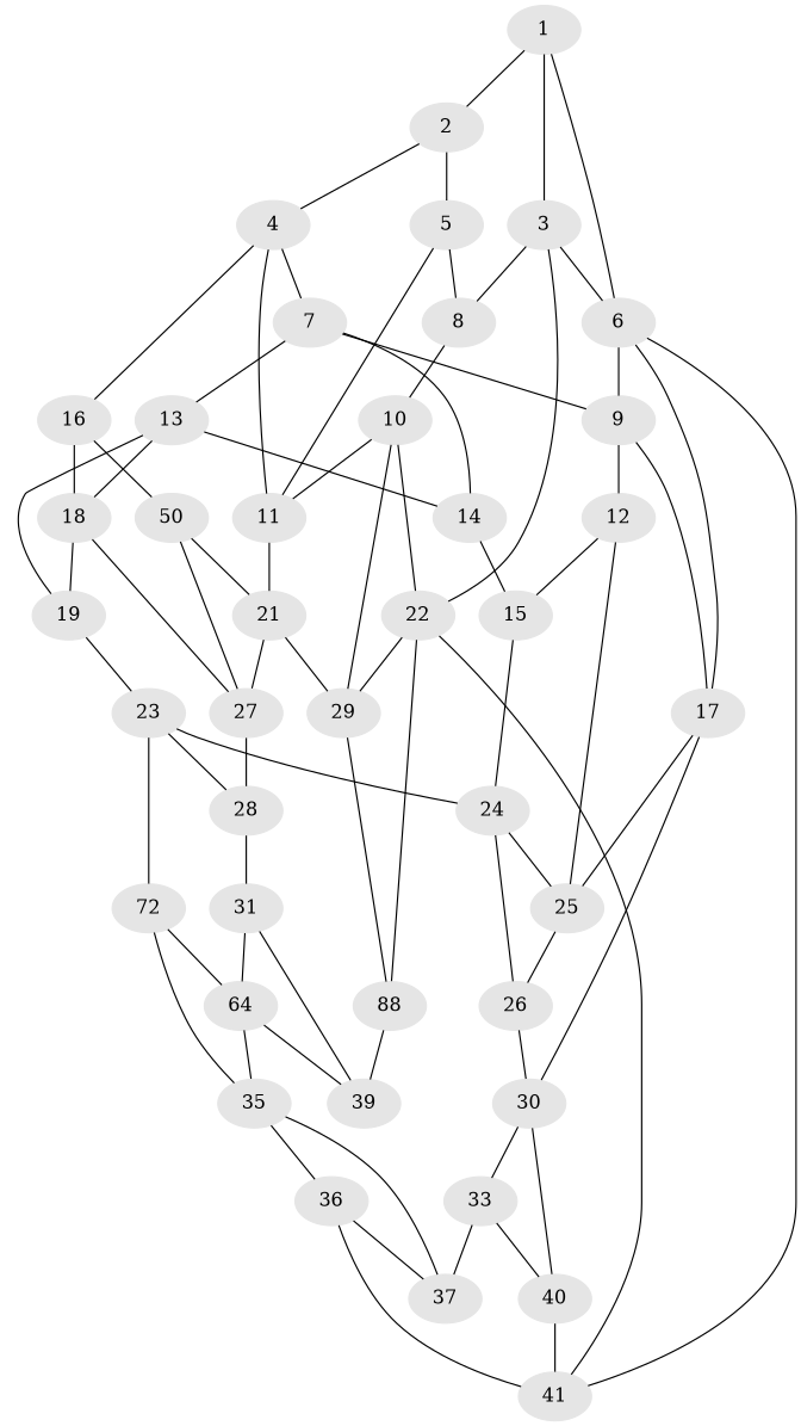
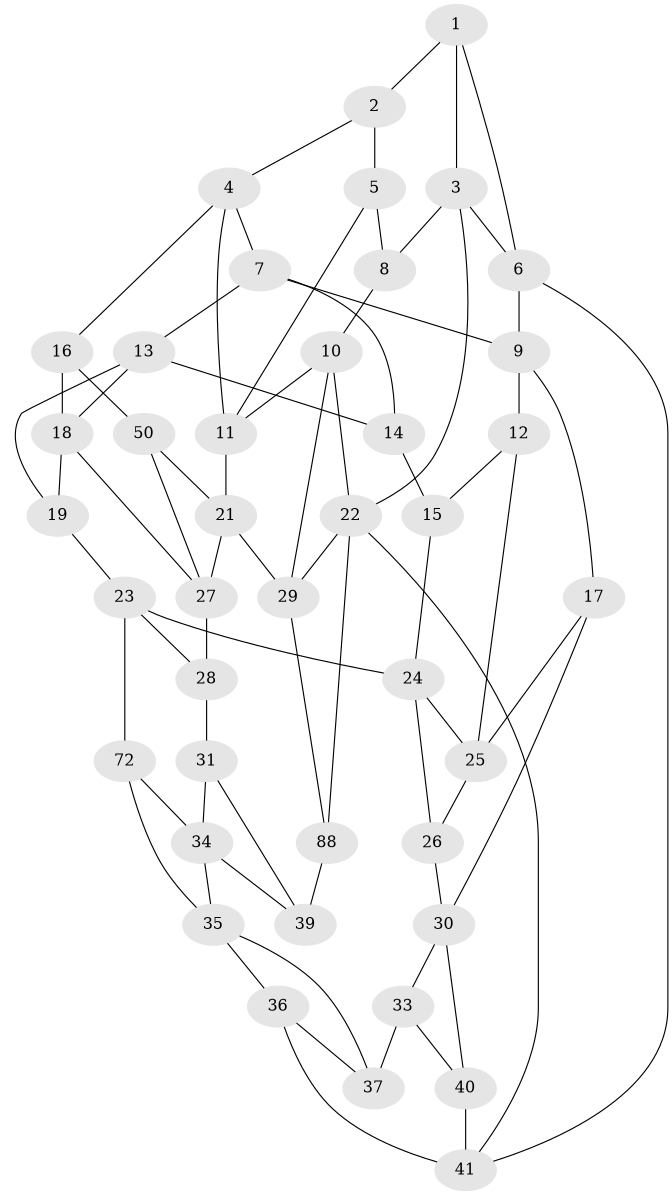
  graph {
    node [color=gray90 style=filled]
    edge [weight=1.0]
    1
    2
    3
    6
    4
    5
    8
    22
    9
    17
    41
    7
    11
    16
    10
    29
    n17 [label=88]
    13
    14
    21
    18
    n22 [label=50]
    12
    25
    30
    19
    15
    27
    24
    26
    23
    33
    40
    28
    n35 [label=72]
    39
    31
-   34 [label=64]
+   34
    35
    37
    36
    1 -- 2
    1 -- 3
    1 -- 6
    2 -- 4
    2 -- 5
    3 -- 6
    3 -- 8
    3 -- 22
    6 -- 9
-   6 -- 17
    6 -- 41
    4 -- 7
    4 -- 11
    4 -- 16
    5 -- 8 [weight=2.0]
    5 -- 11
    8 -- 10
    22 -- 41
    22 -- 29
    22 -- n17
    9 -- 17
    9 -- 12
    17 -- 25
    17 -- 30
    7 -- 9
    7 -- 13
    7 -- 14
    11 -- 21
    16 -- 18
    16 -- n22 [weight=2.0]
    10 -- 22
    10 -- 11
    10 -- 29
    29 -- n17
    n17 -- 39 [weight=2.0]
    13 -- 14
    13 -- 18
    13 -- 19
    14 -- 15 [weight=2.0]
    21 -- 29
    21 -- 27
    18 -- 19
    18 -- 27
    n22 -- 21
    n22 -- 27
    12 -- 25
    12 -- 15
    25 -- 26
    30 -- 33
    30 -- 40
    19 -- 23
    15 -- 24
    27 -- 28
    24 -- 25
    24 -- 26
    26 -- 30
    23 -- 24
    23 -- 28
    23 -- n35
    33 -- 40
    33 -- 37 [weight=2.0]
    40 -- 41 [weight=2.0]
    28 -- 31 [weight=2.0]
    n35 -- 34
    n35 -- 35
    31 -- 39
    31 -- 34
    34 -- 39
    34 -- 35
    35 -- 37
    35 -- 36
    36 -- 41
    36 -- 37
  }
